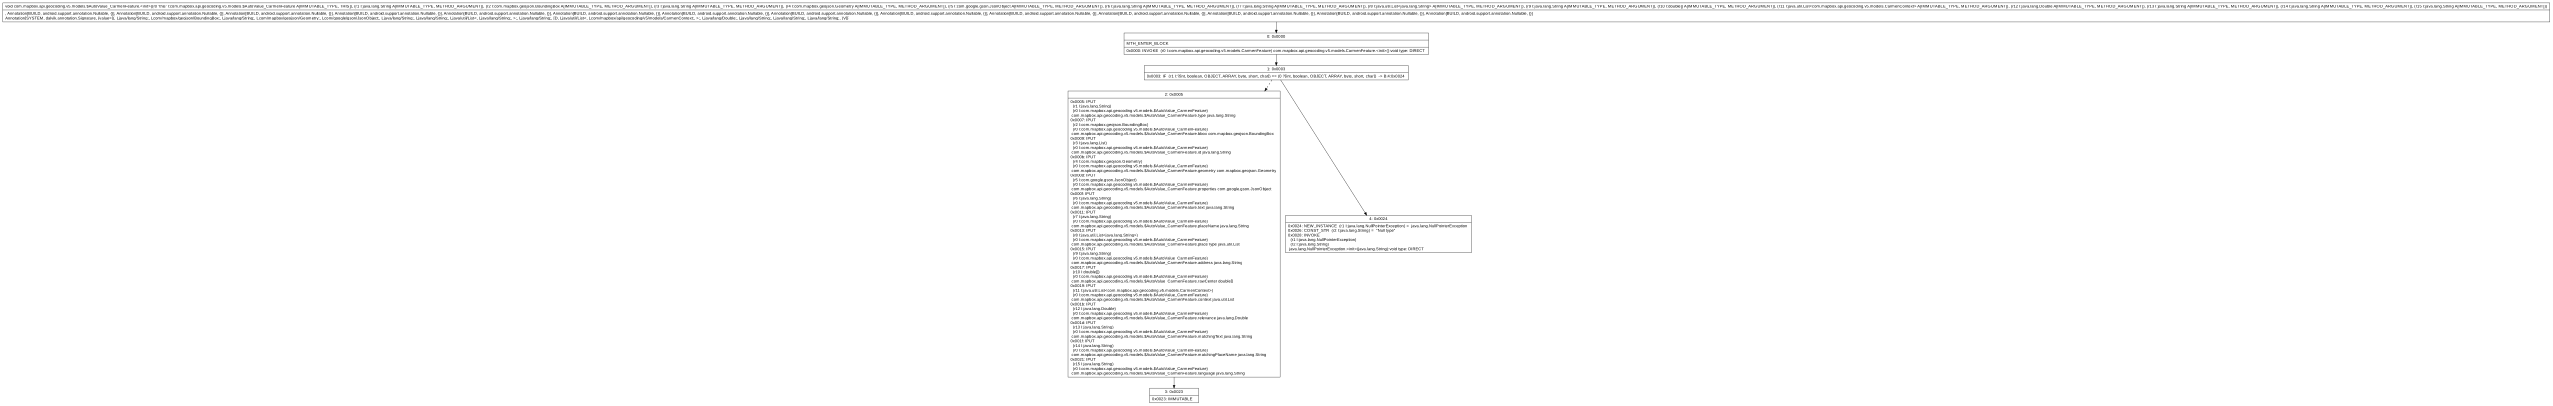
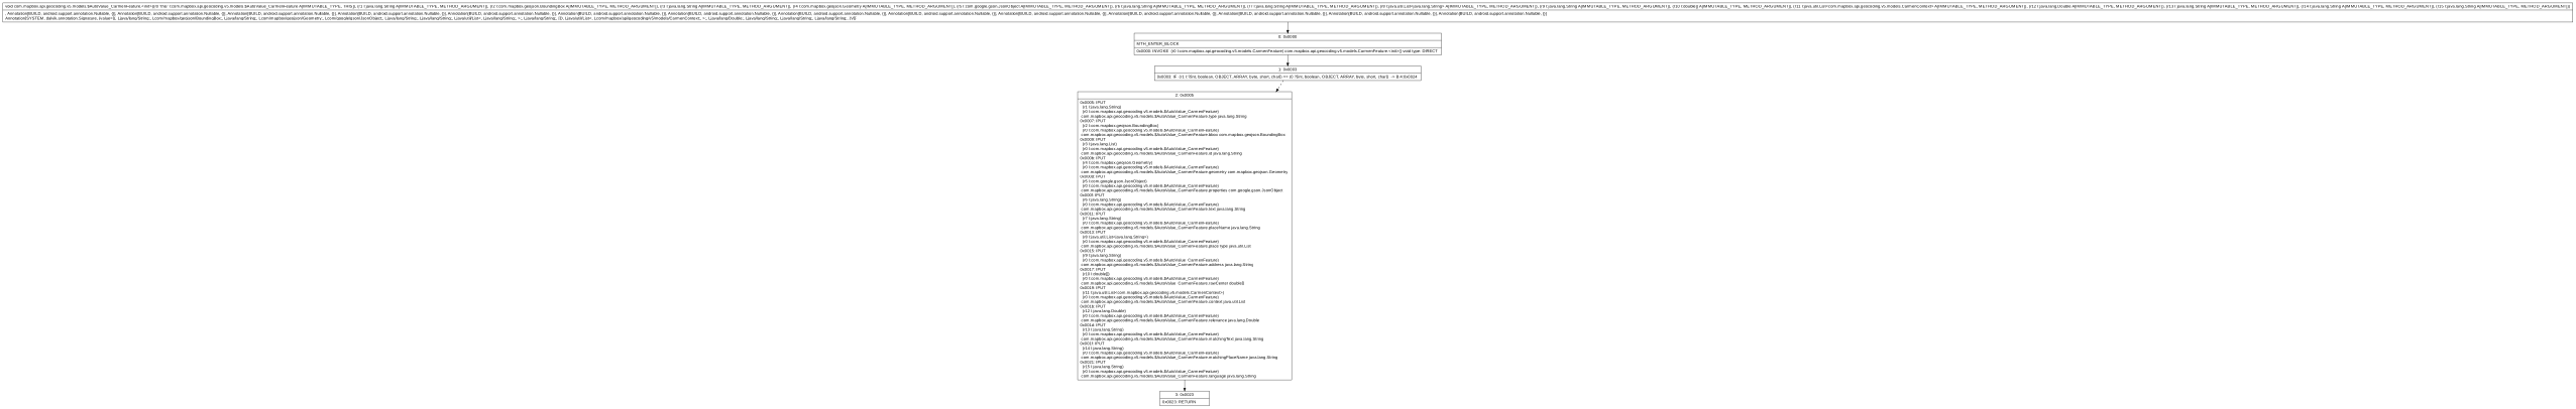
  digraph {
    fontname="Liberation Sans"
    node [fontname="Liberation Sans" shape=record]
    edge [fontname="Liberation Sans"]
    n1 [label="{0\:\ 0x0000|MTH_ENTER_BLOCK\l|0x0000: INVOKE  (r0 I:com.mapbox.api.geocoding.v5.models.CarmenFeature) com.mapbox.api.geocoding.v5.models.CarmenFeature.\<init\>():void type: DIRECT \l}"]
    n2 [label="{1\:\ 0x0003|0x0003: IF  (r1 I:?[int, boolean, OBJECT, ARRAY, byte, short, char]) == (0 ?[int, boolean, OBJECT, ARRAY, byte, short, char])  \-\> B:4:0x0024 \l}"]
    n3 [label="{2\:\ 0x0005|0x0005: IPUT  \l  (r1 I:java.lang.String)\l  (r0 I:com.mapbox.api.geocoding.v5.models.$AutoValue_CarmenFeature)\l com.mapbox.api.geocoding.v5.models.$AutoValue_CarmenFeature.type java.lang.String \l0x0007: IPUT  \l  (r2 I:com.mapbox.geojson.BoundingBox)\l  (r0 I:com.mapbox.api.geocoding.v5.models.$AutoValue_CarmenFeature)\l com.mapbox.api.geocoding.v5.models.$AutoValue_CarmenFeature.bbox com.mapbox.geojson.BoundingBox \l0x0009: IPUT  \l  (r3 I:java.lang.List)\l  (r0 I:com.mapbox.api.geocoding.v5.models.$AutoValue_CarmenFeature)\l com.mapbox.api.geocoding.v5.models.$AutoValue_CarmenFeature.id java.lang.String \l0x000b: IPUT  \l  (r4 I:com.mapbox.geojson.Geometry)\l  (r0 I:com.mapbox.api.geocoding.v5.models.$AutoValue_CarmenFeature)\l com.mapbox.api.geocoding.v5.models.$AutoValue_CarmenFeature.geometry com.mapbox.geojson.Geometry \l0x000d: IPUT  \l  (r5 I:com.google.gson.JsonObject)\l  (r0 I:com.mapbox.api.geocoding.v5.models.$AutoValue_CarmenFeature)\l com.mapbox.api.geocoding.v5.models.$AutoValue_CarmenFeature.properties com.google.gson.JsonObject \l0x000f: IPUT  \l  (r6 I:java.lang.String)\l  (r0 I:com.mapbox.api.geocoding.v5.models.$AutoValue_CarmenFeature)\l com.mapbox.api.geocoding.v5.models.$AutoValue_CarmenFeature.text java.lang.String \l0x0011: IPUT  \l  (r7 I:java.lang.String)\l  (r0 I:com.mapbox.api.geocoding.v5.models.$AutoValue_CarmenFeature)\l com.mapbox.api.geocoding.v5.models.$AutoValue_CarmenFeature.placeName java.lang.String \l0x0013: IPUT  \l  (r8 I:java.util.List\<java.lang.String\>)\l  (r0 I:com.mapbox.api.geocoding.v5.models.$AutoValue_CarmenFeature)\l com.mapbox.api.geocoding.v5.models.$AutoValue_CarmenFeature.placeType java.util.List \l0x0015: IPUT  \l  (r9 I:java.lang.String)\l  (r0 I:com.mapbox.api.geocoding.v5.models.$AutoValue_CarmenFeature)\l com.mapbox.api.geocoding.v5.models.$AutoValue_CarmenFeature.address java.lang.String \l0x0017: IPUT  \l  (r10 I:double[])\l  (r0 I:com.mapbox.api.geocoding.v5.models.$AutoValue_CarmenFeature)\l com.mapbox.api.geocoding.v5.models.$AutoValue_CarmenFeature.rawCenter double[] \l0x0019: IPUT  \l  (r11 I:java.util.List\<com.mapbox.api.geocoding.v5.models.CarmenContext\>)\l  (r0 I:com.mapbox.api.geocoding.v5.models.$AutoValue_CarmenFeature)\l com.mapbox.api.geocoding.v5.models.$AutoValue_CarmenFeature.context java.util.List \l0x001b: IPUT  \l  (r12 I:java.lang.Double)\l  (r0 I:com.mapbox.api.geocoding.v5.models.$AutoValue_CarmenFeature)\l com.mapbox.api.geocoding.v5.models.$AutoValue_CarmenFeature.relevance java.lang.Double \l0x001d: IPUT  \l  (r13 I:java.lang.String)\l  (r0 I:com.mapbox.api.geocoding.v5.models.$AutoValue_CarmenFeature)\l com.mapbox.api.geocoding.v5.models.$AutoValue_CarmenFeature.matchingText java.lang.String \l0x001f: IPUT  \l  (r14 I:java.lang.String)\l  (r0 I:com.mapbox.api.geocoding.v5.models.$AutoValue_CarmenFeature)\l com.mapbox.api.geocoding.v5.models.$AutoValue_CarmenFeature.matchingPlaceName java.lang.String \l0x0021: IPUT  \l  (r15 I:java.lang.String)\l  (r0 I:com.mapbox.api.geocoding.v5.models.$AutoValue_CarmenFeature)\l com.mapbox.api.geocoding.v5.models.$AutoValue_CarmenFeature.language java.lang.String \l}"]
-   n4 [label="{4\:\ 0x0024|0x0024: NEW_INSTANCE  (r1 I:java.lang.NullPointerException) =  java.lang.NullPointerException \l0x0026: CONST_STR  (r2 I:java.lang.String) =  \"Null type\" \l0x0028: INVOKE  \l  (r1 I:java.lang.NullPointerException)\l  (r2 I:java.lang.String)\l java.lang.NullPointerException.\<init\>(java.lang.String):void type: DIRECT \l}"]
-   n5 [label="{3\:\ 0x0023|0x0023: IMMUTABLE   \l}"]
+   n5 [label="{3\:\ 0x0023|0x0023: RETURN   \l}"]
    n6 [label="{void com.mapbox.api.geocoding.v5.models.$AutoValue_CarmenFeature.\<init\>((r0 'this' I:com.mapbox.api.geocoding.v5.models.$AutoValue_CarmenFeature A[IMMUTABLE_TYPE, THIS]), (r1 I:java.lang.String A[IMMUTABLE_TYPE, METHOD_ARGUMENT]), (r2 I:com.mapbox.geojson.BoundingBox A[IMMUTABLE_TYPE, METHOD_ARGUMENT]), (r3 I:java.lang.String A[IMMUTABLE_TYPE, METHOD_ARGUMENT]), (r4 I:com.mapbox.geojson.Geometry A[IMMUTABLE_TYPE, METHOD_ARGUMENT]), (r5 I:com.google.gson.JsonObject A[IMMUTABLE_TYPE, METHOD_ARGUMENT]), (r6 I:java.lang.String A[IMMUTABLE_TYPE, METHOD_ARGUMENT]), (r7 I:java.lang.String A[IMMUTABLE_TYPE, METHOD_ARGUMENT]), (r8 I:java.util.List\<java.lang.String\> A[IMMUTABLE_TYPE, METHOD_ARGUMENT]), (r9 I:java.lang.String A[IMMUTABLE_TYPE, METHOD_ARGUMENT]), (r10 I:double[] A[IMMUTABLE_TYPE, METHOD_ARGUMENT]), (r11 I:java.util.List\<com.mapbox.api.geocoding.v5.models.CarmenContext\> A[IMMUTABLE_TYPE, METHOD_ARGUMENT]), (r12 I:java.lang.Double A[IMMUTABLE_TYPE, METHOD_ARGUMENT]), (r13 I:java.lang.String A[IMMUTABLE_TYPE, METHOD_ARGUMENT]), (r14 I:java.lang.String A[IMMUTABLE_TYPE, METHOD_ARGUMENT]), (r15 I:java.lang.String A[IMMUTABLE_TYPE, METHOD_ARGUMENT]))  | , Annotation[BUILD, android.support.annotation.Nullable, \{\}], Annotation[BUILD, android.support.annotation.Nullable, \{\}], Annotation[BUILD, android.support.annotation.Nullable, \{\}], Annotation[BUILD, android.support.annotation.Nullable, \{\}], Annotation[BUILD, android.support.annotation.Nullable, \{\}], Annotation[BUILD, android.support.annotation.Nullable, \{\}], Annotation[BUILD, android.support.annotation.Nullable, \{\}], Annotation[BUILD, android.support.annotation.Nullable, \{\}], Annotation[BUILD, android.support.annotation.Nullable, \{\}], Annotation[BUILD, android.support.annotation.Nullable, \{\}], Annotation[BUILD, android.support.annotation.Nullable, \{\}], Annotation[BUILD, android.support.annotation.Nullable, \{\}], Annotation[BUILD, android.support.annotation.Nullable, \{\}], Annotation[BUILD, android.support.annotation.Nullable, \{\}]\lAnnotation[SYSTEM, dalvik.annotation.Signature, \{value=[(, Ljava\/lang\/String;, Lcom\/mapbox\/geojson\/BoundingBox;, Ljava\/lang\/String;, Lcom\/mapbox\/geojson\/Geometry;, Lcom\/google\/gson\/JsonObject;, Ljava\/lang\/String;, Ljava\/lang\/String;, Ljava\/util\/List\<, Ljava\/lang\/String;, \>;, Ljava\/lang\/String;, [D, Ljava\/util\/List\<, Lcom\/mapbox\/api\/geocoding\/v5\/models\/CarmenContext;, \>;, Ljava\/lang\/Double;, Ljava\/lang\/String;, Ljava\/lang\/String;, Ljava\/lang\/String;, )V]\}]\l}"]
    n1 -> n2
    n2 -> n3 [style=dashed]
-   n2 -> n4
    n3 -> n5
    n6 -> n1
  }
